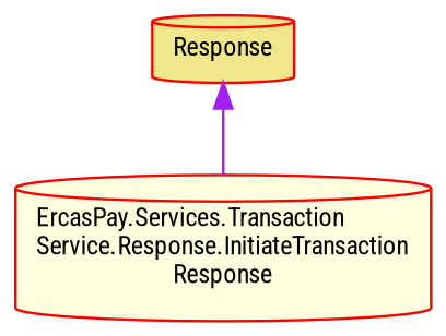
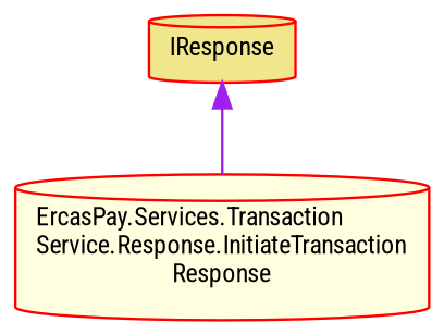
  digraph {
    fontname="Roboto Condensed"
    node [color=red fontname="Roboto Condensed" fontsize=10 shape=cylinder style=filled]
    n1 [fillcolor=lightyellow fontcolor=black height=0.2 label="ErcasPay.Services.Transaction\lService.Response.InitiateTransaction\lResponse" width=0.4]
-   n2 [fillcolor=khaki height=0.2 label=Response width=0.4]
+   n2 [fillcolor=khaki height=0.2 label=IResponse width=0.4]
    n2 -> n1 [color=purple dir=back fontname="Roboto Condensed" fontsize=10 labelfontname=Helvetica labelfontsize=10 style=solid]
  }
